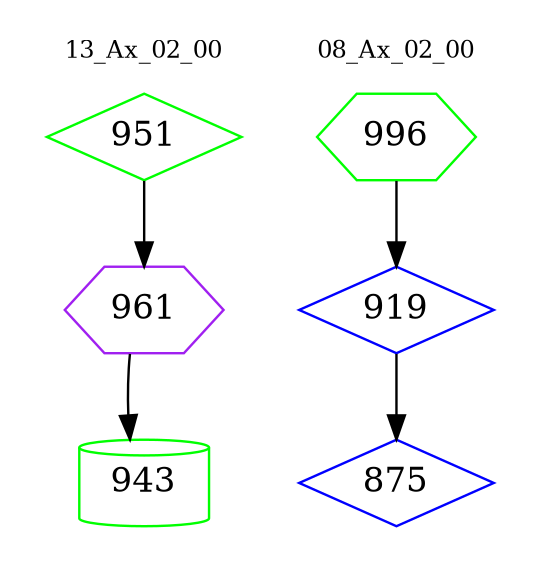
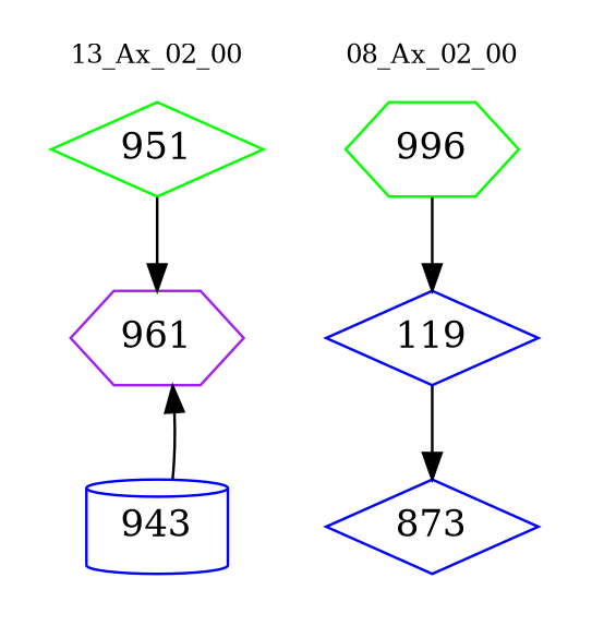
  digraph {
    node [color=blue shape=diamond]
    edge [color=black]
    n1 [color=green label=951]
-   n2 [color=green label=943 shape=cylinder]
+   n2 [label=943 shape=cylinder]
    n3 [color=purple label=961 shape=hexagon]
    n4 [color=green label=996 shape=hexagon]
-   n5 [label=919]
-   n6 [label=875]
+   n5 [label=119]
+   n6 [label=873]
    subgraph cluster_1 {
      color=white
      fontsize=10
      label="13_Ax_02_00"
      n1
      n2
      n3
    }
    subgraph cluster_2 {
      color=white
      fontsize=10
      label="08_Ax_02_00"
      n4
      n5
      n6
    }
    n1 -> n3
-   n3 -> n2
+   n2 -> n3
    n4 -> n5
    n5 -> n6
  }
